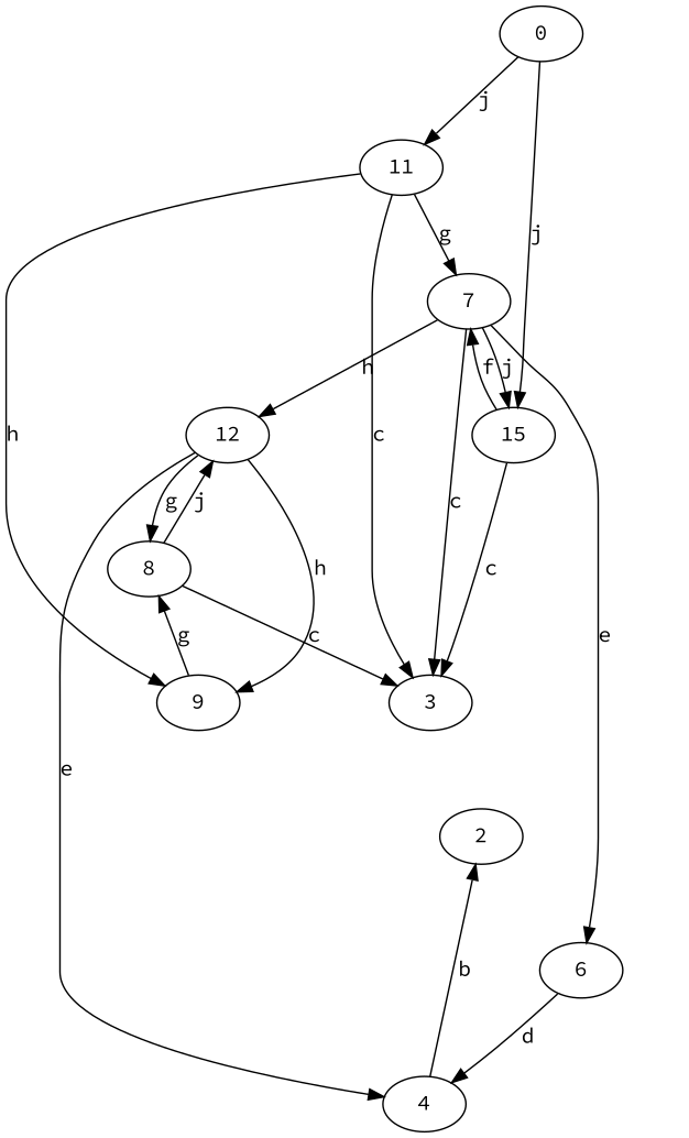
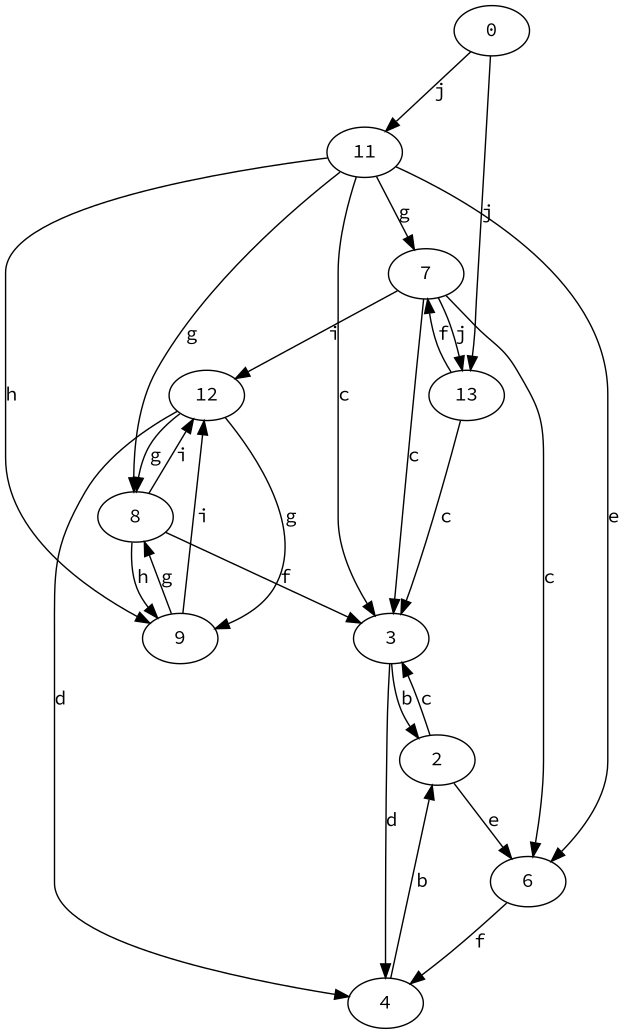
  strict digraph {
    fontname="Source Code Pro"
    node [fontname="Source Code Pro"]
    edge [fontname="Source Code Pro"]
    0
    11
-   13 [label=15]
+   13
    3
    6
    7
    8
    9
    2
    4
    12
    0 -> 11 [label=j]
    0 -> 13 [label=j]
    11 -> 3 [label=c]
+   11 -> 6 [label=e]
    11 -> 7 [label=g]
+   11 -> 8 [label=g]
    11 -> 9 [label=h]
    13 -> 3 [label=c]
    13 -> 7 [label=f]
-   6 -> 4 [label=d]
+   3 -> 2 [label=b]
+   3 -> 4 [label=d]
+   6 -> 4 [label=f]
    7 -> 13 [label=j]
    7 -> 3 [label=c]
-   7 -> 6 [label=e]
-   7 -> 12 [label=h]
-   8 -> 3 [label=c]
-   8 -> 12 [label=j]
+   7 -> 6 [label=c]
+   7 -> 12 [label=i]
+   8 -> 3 [label=f]
+   8 -> 9 [label=h]
+   8 -> 12 [label=i]
    9 -> 8 [label=g]
+   9 -> 12 [label=i]
+   2 -> 3 [label=c]
+   2 -> 6 [label=e]
    4 -> 2 [label=b]
    12 -> 8 [label=g]
-   12 -> 9 [label=h]
-   12 -> 4 [label=e]
+   12 -> 9 [label=g]
+   12 -> 4 [label=d]
  }
